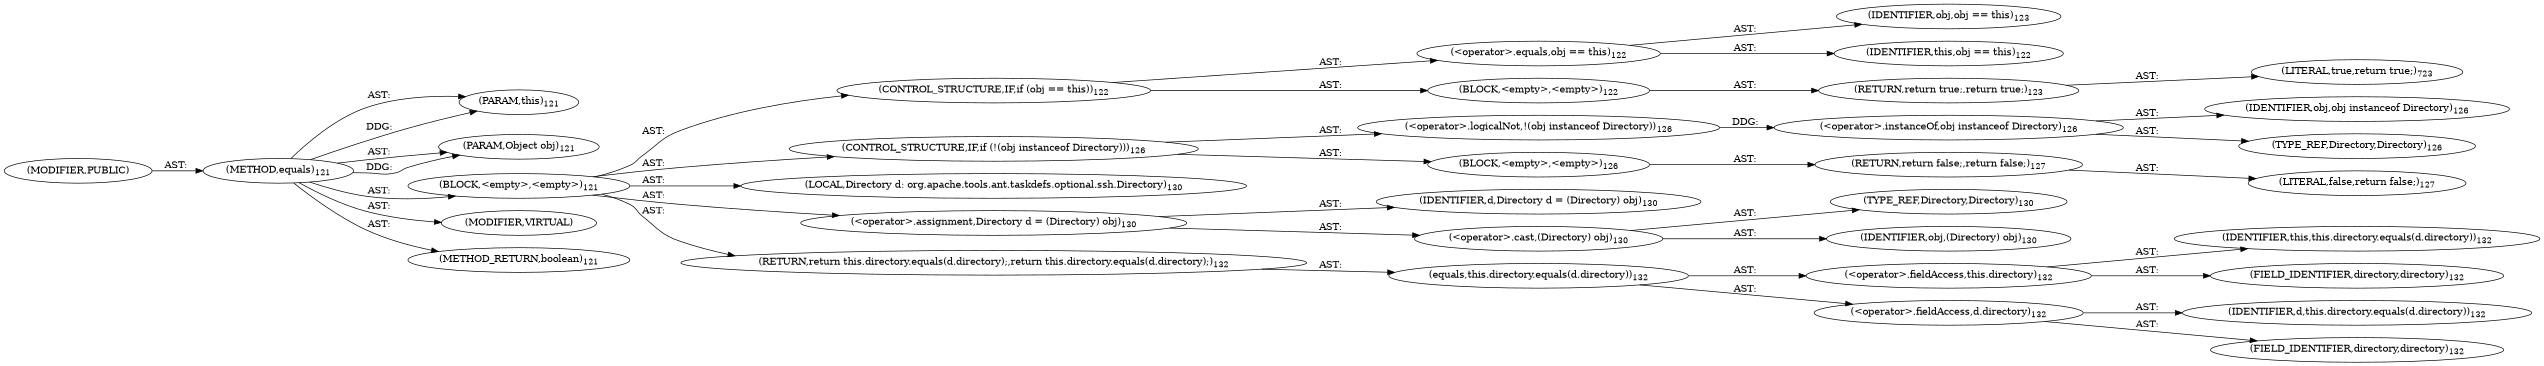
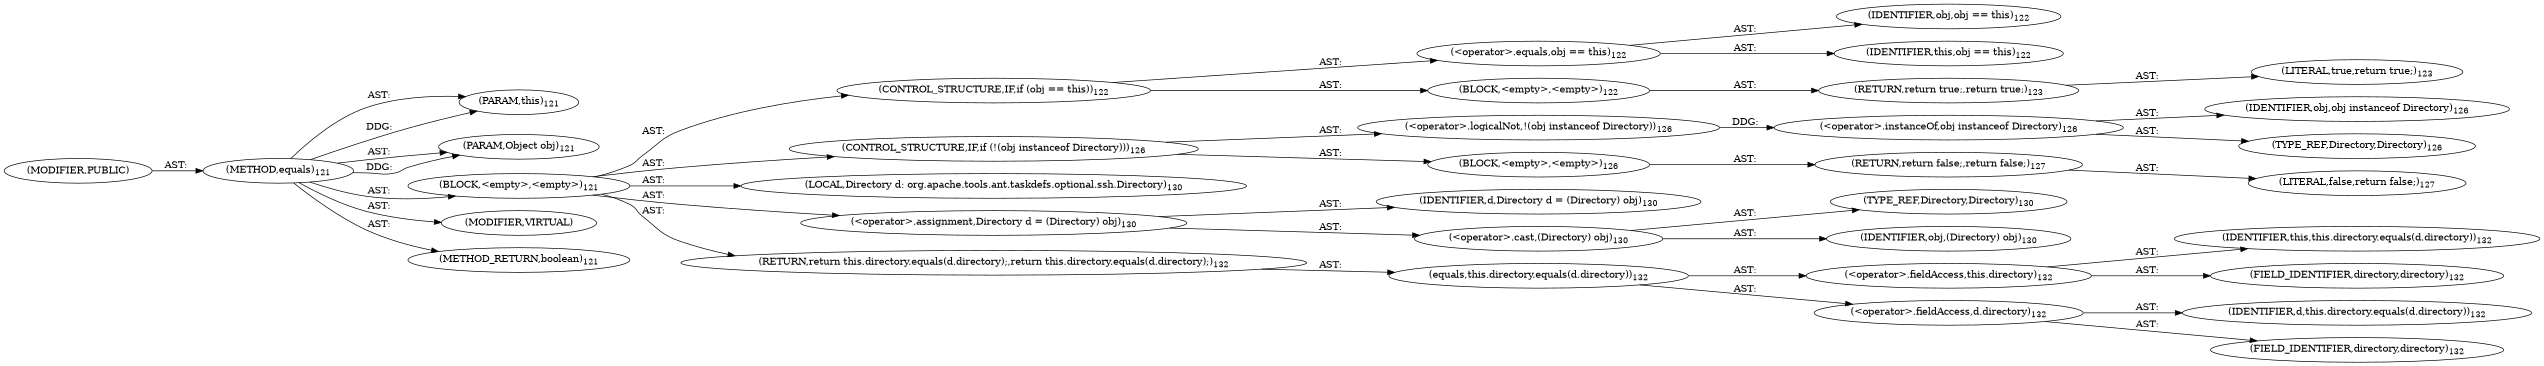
  digraph {
    rankdir=LR
    n1 [label=<(METHOD,equals)<SUB>121</SUB>>]
    n2 [label=<(PARAM,this)<SUB>121</SUB>>]
    n3 [label=<(PARAM,Object obj)<SUB>121</SUB>>]
    n4 [label=<(BLOCK,&lt;empty&gt;,&lt;empty&gt;)<SUB>121</SUB>>]
    n5 [label=<(MODIFIER,VIRTUAL)>]
    n6 [label=<(METHOD_RETURN,boolean)<SUB>121</SUB>>]
    n7 [label=<(CONTROL_STRUCTURE,IF,if (obj == this))<SUB>122</SUB>>]
    n8 [label=<(CONTROL_STRUCTURE,IF,if (!(obj instanceof Directory)))<SUB>126</SUB>>]
    n9 [label=<(LOCAL,Directory d: org.apache.tools.ant.taskdefs.optional.ssh.Directory)<SUB>130</SUB>>]
    n10 [label=<(&lt;operator&gt;.assignment,Directory d = (Directory) obj)<SUB>130</SUB>>]
    n11 [label=<(RETURN,return this.directory.equals(d.directory);,return this.directory.equals(d.directory);)<SUB>132</SUB>>]
    n12 [label=<(MODIFIER,PUBLIC)>]
    n13 [label=<(&lt;operator&gt;.equals,obj == this)<SUB>122</SUB>>]
    n14 [label=<(BLOCK,&lt;empty&gt;,&lt;empty&gt;)<SUB>122</SUB>>]
    n15 [label=<(&lt;operator&gt;.logicalNot,!(obj instanceof Directory))<SUB>126</SUB>>]
    n16 [label=<(BLOCK,&lt;empty&gt;,&lt;empty&gt;)<SUB>126</SUB>>]
    n17 [label=<(IDENTIFIER,d,Directory d = (Directory) obj)<SUB>130</SUB>>]
    n18 [label=<(&lt;operator&gt;.cast,(Directory) obj)<SUB>130</SUB>>]
    n19 [label=<(equals,this.directory.equals(d.directory))<SUB>132</SUB>>]
-   n20 [label=<(IDENTIFIER,obj,obj == this)<SUB>123</SUB>>]
+   n20 [label=<(IDENTIFIER,obj,obj == this)<SUB>122</SUB>>]
    n21 [label=<(IDENTIFIER,this,obj == this)<SUB>122</SUB>>]
    n22 [label=<(RETURN,return true;,return true;)<SUB>123</SUB>>]
-   n23 [label=<(LITERAL,true,return true;)<SUB>723</SUB>>]
+   n23 [label=<(LITERAL,true,return true;)<SUB>123</SUB>>]
    n24 [label=<(&lt;operator&gt;.instanceOf,obj instanceof Directory)<SUB>126</SUB>>]
    n25 [label=<(RETURN,return false;,return false;)<SUB>127</SUB>>]
    n26 [label=<(IDENTIFIER,obj,obj instanceof Directory)<SUB>126</SUB>>]
    n27 [label=<(TYPE_REF,Directory,Directory)<SUB>126</SUB>>]
    n28 [label=<(LITERAL,false,return false;)<SUB>127</SUB>>]
    n29 [label=<(TYPE_REF,Directory,Directory)<SUB>130</SUB>>]
    n30 [label=<(IDENTIFIER,obj,(Directory) obj)<SUB>130</SUB>>]
    n31 [label=<(&lt;operator&gt;.fieldAccess,this.directory)<SUB>132</SUB>>]
    n32 [label=<(&lt;operator&gt;.fieldAccess,d.directory)<SUB>132</SUB>>]
    n33 [label=<(IDENTIFIER,this,this.directory.equals(d.directory))<SUB>132</SUB>>]
    n34 [label=<(FIELD_IDENTIFIER,directory,directory)<SUB>132</SUB>>]
    n35 [label=<(IDENTIFIER,d,this.directory.equals(d.directory))<SUB>132</SUB>>]
    n36 [label=<(FIELD_IDENTIFIER,directory,directory)<SUB>132</SUB>>]
    n1 -> n2 [label="AST: "]
    n1 -> n2 [label="DDG: "]
    n1 -> n3 [label="AST: "]
    n1 -> n3 [label="DDG: "]
    n1 -> n4 [label="AST: "]
    n1 -> n5 [label="AST: "]
    n1 -> n6 [label="AST: "]
    n4 -> n7 [label="AST: "]
    n4 -> n8 [label="AST: "]
    n4 -> n9 [label="AST: "]
    n4 -> n10 [label="AST: "]
    n4 -> n11 [label="AST: "]
    n7 -> n13 [label="AST: "]
    n7 -> n14 [label="AST: "]
    n8 -> n15 [label="AST: "]
    n8 -> n16 [label="AST: "]
    n10 -> n17 [label="AST: "]
    n10 -> n18 [label="AST: "]
    n11 -> n19 [label="AST: "]
    n12 -> n1 [label="AST: "]
    n13 -> n20 [label="AST: "]
    n13 -> n21 [label="AST: "]
    n14 -> n22 [label="AST: "]
    n15 -> n24 [label="DDG: "]
    n16 -> n25 [label="AST: "]
    n18 -> n29 [label="AST: "]
    n18 -> n30 [label="AST: "]
    n19 -> n31 [label="AST: "]
    n19 -> n32 [label="AST: "]
    n22 -> n23 [label="AST: "]
    n24 -> n26 [label="AST: "]
    n24 -> n27 [label="AST: "]
    n25 -> n28 [label="AST: "]
    n31 -> n33 [label="AST: "]
    n31 -> n34 [label="AST: "]
    n32 -> n35 [label="AST: "]
    n32 -> n36 [label="AST: "]
  }
